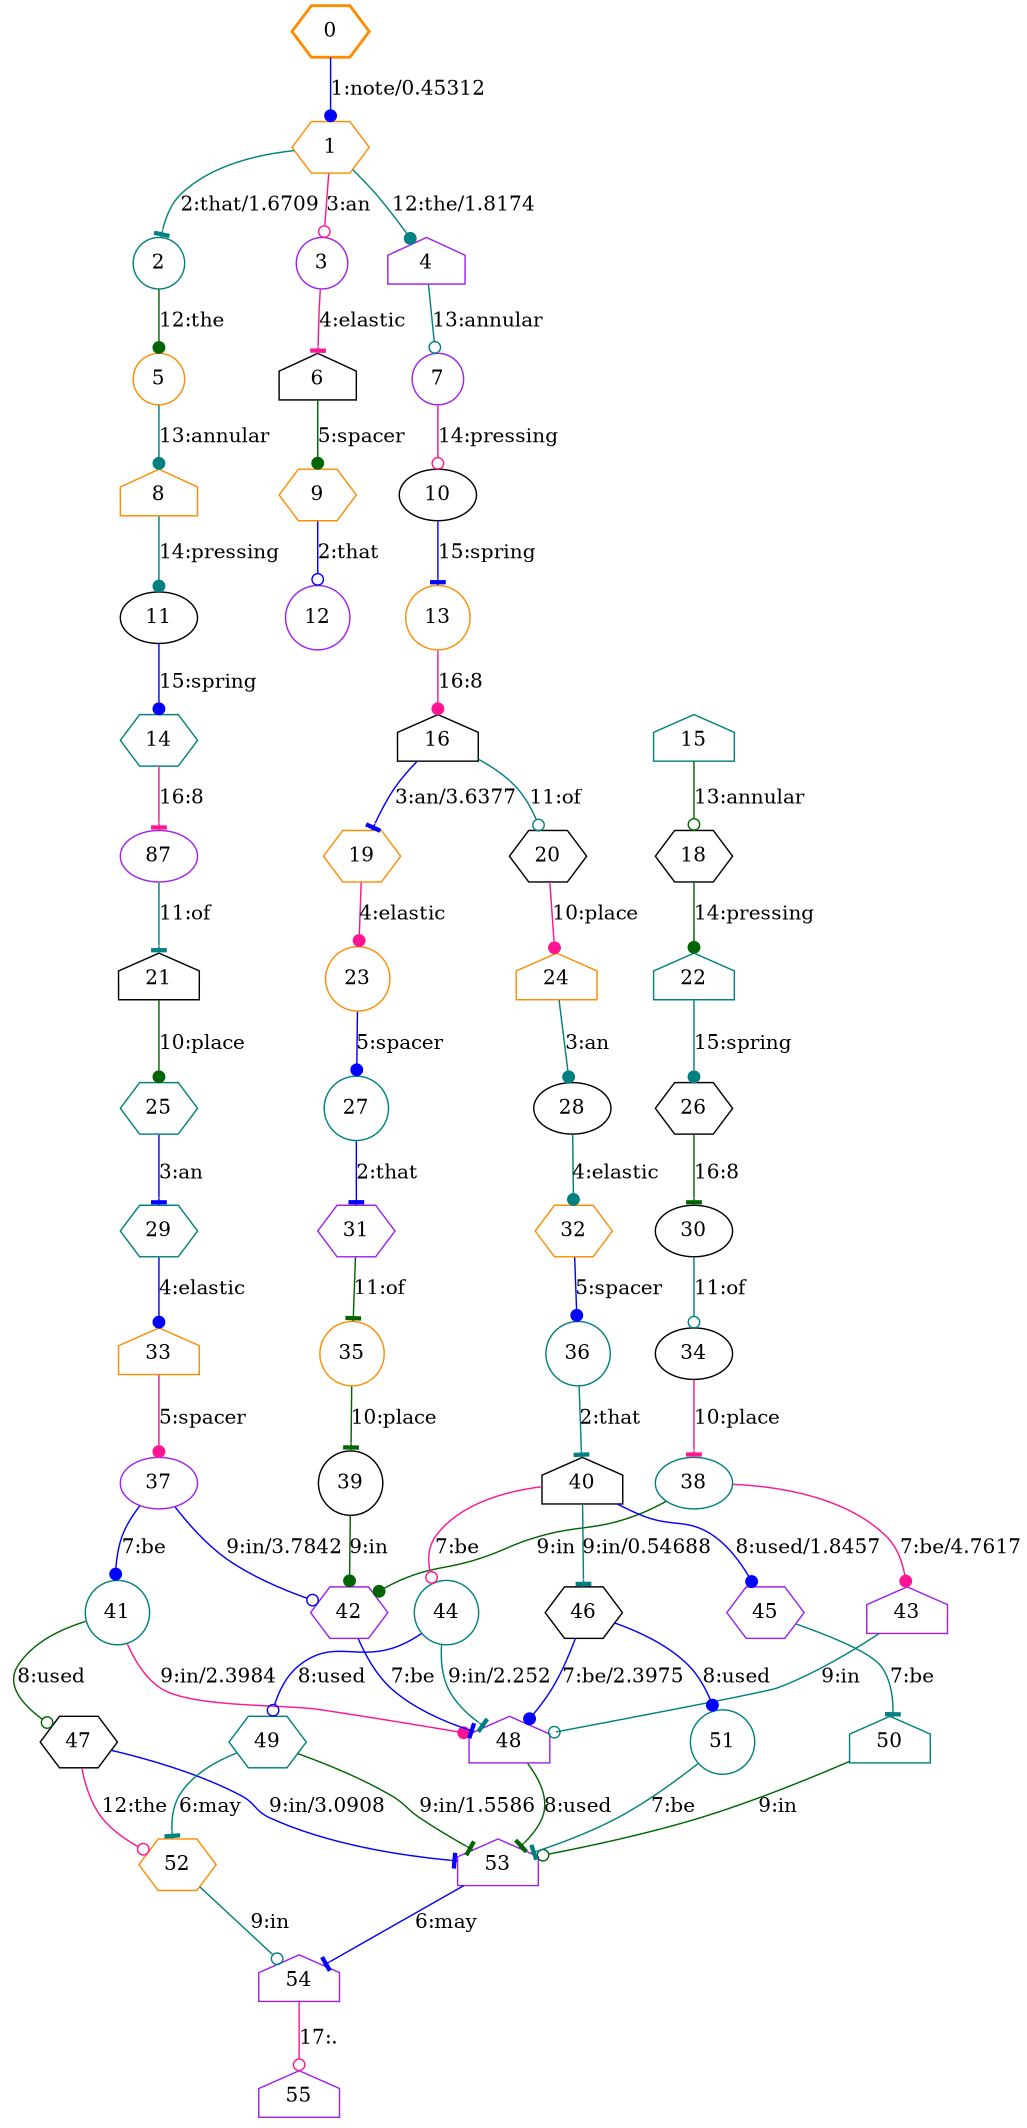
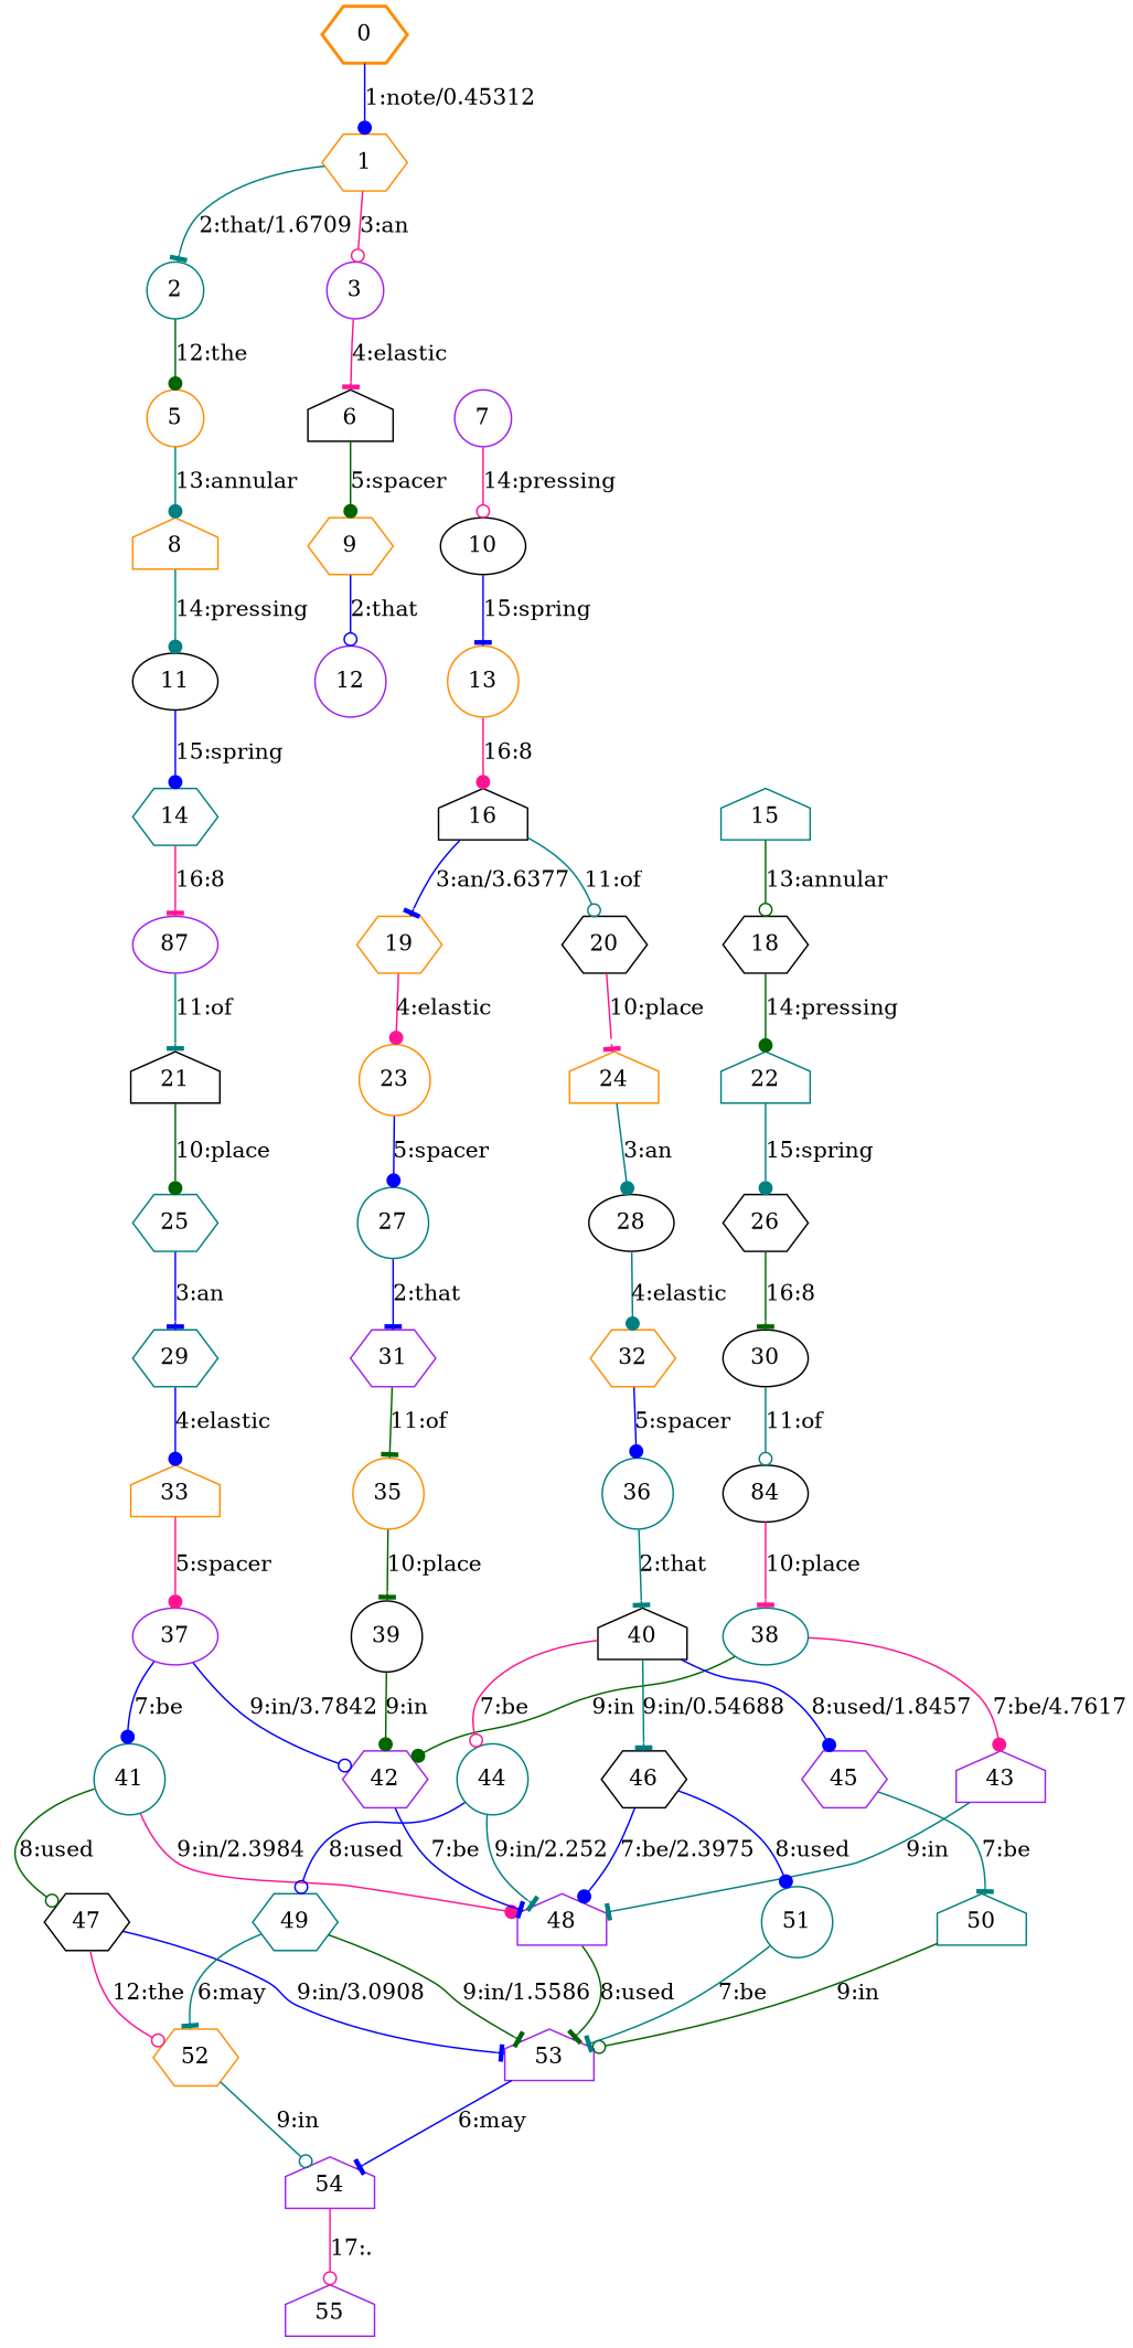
  digraph {
    nodesep=0.25
    rankdir=TB
    ranksep=0.4
    node [color=black fontsize=14 shape=hexagon style=solid]
    edge [arrowhead=dot color=blue fontsize=14]
    n1 [color=darkorange label=0 style=bold]
    n2 [color=darkorange label=1]
    n3 [color=teal label=2 shape=circle]
    n4 [color=purple label=3 shape=circle]
-   n5 [color=purple label=4 shape=house]
    n6 [color=darkorange label=5 shape=circle]
    n7 [label=6 shape=house]
    n8 [color=purple label=7 shape=circle]
    n9 [color=darkorange label=8 shape=house]
    n10 [color=darkorange label=9]
    n11 [label=10 shape=ellipse]
    n12 [label=11 shape=ellipse]
    n13 [color=purple label=12 shape=circle]
    n14 [color=darkorange label=13 shape=circle]
    n15 [color=teal label=14]
    n16 [label=16 shape=house]
    n17 [color=purple label=87 shape=ellipse]
    n18 [color=teal label=15 shape=house]
    n19 [label=18]
    n20 [color=darkorange label=19]
    n21 [label=20]
    n22 [label=21 shape=house]
    n23 [color=teal label=22 shape=house]
    n24 [color=darkorange label=23 shape=circle]
    n25 [color=darkorange label=24 shape=house]
    n26 [color=teal label=25]
    n27 [label=26]
    n28 [color=teal label=27 shape=circle]
    n29 [label=28 shape=ellipse]
    n30 [color=teal label=29]
    n31 [label=30 shape=ellipse]
    n32 [color=purple label=31]
    n33 [color=darkorange label=32]
    n34 [color=darkorange label=33 shape=house]
-   n35 [label=34 shape=ellipse]
+   n35 [label=84 shape=ellipse]
    n36 [color=darkorange label=35 shape=circle]
    n37 [color=teal label=36 shape=circle]
    n38 [color=purple label=37 shape=ellipse]
    n39 [color=teal label=38 shape=ellipse]
    n40 [label=39 shape=circle]
    n41 [label=40 shape=house]
    n42 [color=teal label=41 shape=circle]
    n43 [color=purple label=42]
    n44 [color=purple label=43 shape=house]
    n45 [color=teal label=44 shape=circle]
    n46 [color=purple label=45]
    n47 [label=46]
    n48 [label=47]
    n49 [color=purple label=48 shape=house]
    n50 [color=teal label=49]
    n51 [color=teal label=50 shape=house]
    n52 [color=teal label=51 shape=circle]
    n53 [color=darkorange label=52]
    n54 [color=purple label=53 shape=house]
    n55 [color=purple label=54 shape=house]
    n56 [color=purple label=55 shape=house]
    n1 -> n2 [label="1:note/0.45312"]
    n2 -> n3 [arrowhead=tee color=teal label="2:that/1.6709"]
    n2 -> n4 [arrowhead=odot color=deeppink label="3:an"]
-   n2 -> n5 [color=teal label="12:the/1.8174"]
    n3 -> n6 [color=darkgreen label="12:the"]
    n4 -> n7 [arrowhead=tee color=deeppink label="4:elastic"]
-   n5 -> n8 [arrowhead=odot color=teal label="13:annular"]
    n6 -> n9 [color=teal label="13:annular"]
    n7 -> n10 [color=darkgreen label="5:spacer"]
    n8 -> n11 [arrowhead=odot color=deeppink label="14:pressing"]
    n9 -> n12 [color=teal label="14:pressing"]
    n10 -> n13 [arrowhead=odot label="2:that"]
    n11 -> n14 [arrowhead=tee label="15:spring"]
    n12 -> n15 [label="15:spring"]
    n14 -> n16 [color=deeppink label="16:8"]
    n15 -> n17 [arrowhead=tee color=deeppink label="16:8"]
    n16 -> n20 [arrowhead=tee label="3:an/3.6377"]
    n16 -> n21 [arrowhead=odot color=teal label="11:of"]
    n17 -> n22 [arrowhead=tee color=teal label="11:of"]
    n18 -> n19 [arrowhead=odot color=darkgreen label="13:annular"]
    n19 -> n23 [color=darkgreen label="14:pressing"]
    n20 -> n24 [color=deeppink label="4:elastic"]
-   n21 -> n25 [color=deeppink label="10:place"]
+   n21 -> n25 [arrowhead=tee color=deeppink label="10:place"]
    n22 -> n26 [color=darkgreen label="10:place"]
    n23 -> n27 [color=teal label="15:spring"]
    n24 -> n28 [label="5:spacer"]
    n25 -> n29 [color=teal label="3:an"]
    n26 -> n30 [arrowhead=tee label="3:an"]
    n27 -> n31 [arrowhead=tee color=darkgreen label="16:8"]
    n28 -> n32 [arrowhead=tee label="2:that"]
    n29 -> n33 [color=teal label="4:elastic"]
    n30 -> n34 [label="4:elastic"]
    n31 -> n35 [arrowhead=odot color=teal label="11:of"]
    n32 -> n36 [arrowhead=tee color=darkgreen label="11:of"]
    n33 -> n37 [label="5:spacer"]
    n34 -> n38 [color=deeppink label="5:spacer"]
    n35 -> n39 [arrowhead=tee color=deeppink label="10:place"]
    n36 -> n40 [arrowhead=tee color=darkgreen label="10:place"]
    n37 -> n41 [arrowhead=tee color=teal label="2:that"]
    n38 -> n42 [label="7:be"]
    n38 -> n43 [arrowhead=odot label="9:in/3.7842"]
    n39 -> n43 [color=darkgreen label="9:in"]
    n39 -> n44 [color=deeppink label="7:be/4.7617"]
    n40 -> n43 [color=darkgreen label="9:in"]
    n41 -> n45 [arrowhead=odot color=deeppink label="7:be"]
    n41 -> n46 [label="8:used/1.8457"]
    n41 -> n47 [arrowhead=tee color=teal label="9:in/0.54688"]
    n42 -> n48 [arrowhead=odot color=darkgreen label="8:used"]
    n42 -> n49 [color=deeppink label="9:in/2.3984"]
    n43 -> n49 [arrowhead=tee label="7:be"]
-   n44 -> n49 [arrowhead=odot color=teal label="9:in"]
+   n44 -> n49 [arrowhead=tee color=teal label="9:in"]
    n45 -> n49 [arrowhead=tee color=teal label="9:in/2.252"]
    n45 -> n50 [arrowhead=odot label="8:used"]
    n46 -> n51 [arrowhead=tee color=teal label="7:be"]
    n47 -> n49 [label="7:be/2.3975"]
    n47 -> n52 [label="8:used"]
    n48 -> n53 [arrowhead=odot color=deeppink label="12:the"]
    n48 -> n54 [arrowhead=tee label="9:in/3.0908"]
    n49 -> n54 [arrowhead=tee color=darkgreen label="8:used"]
    n50 -> n53 [arrowhead=tee color=teal label="6:may"]
    n50 -> n54 [arrowhead=tee color=darkgreen label="9:in/1.5586"]
    n51 -> n54 [arrowhead=odot color=darkgreen label="9:in"]
    n52 -> n54 [arrowhead=tee color=teal label="7:be"]
    n53 -> n55 [arrowhead=odot color=teal label="9:in"]
    n54 -> n55 [arrowhead=tee label="6:may"]
    n55 -> n56 [arrowhead=odot color=deeppink label="17:."]
  }
